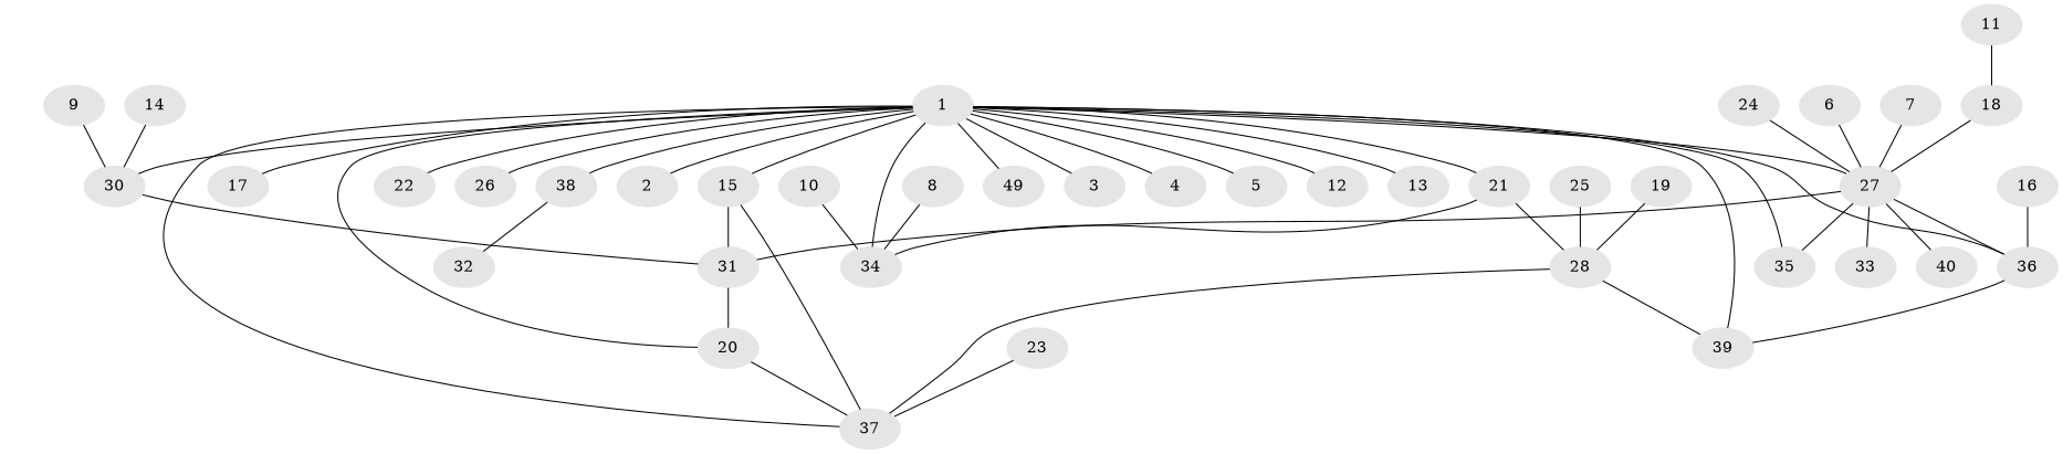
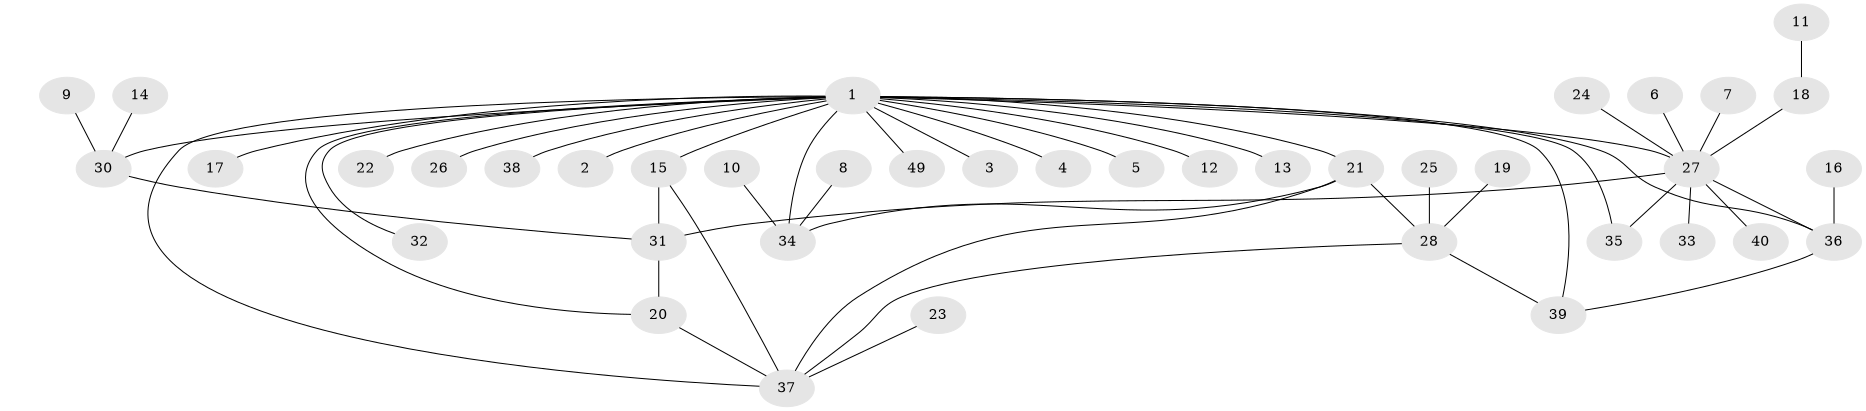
  graph {
    node [color=gray90 style=filled]
    edge [weight=1.0]
    1
    2
    3
    4
    5
    12
    13
    15
    17
    20
    21
    22
    26
    27
    30
    32
    34
    35
    36
    37
    38
    39
    n23 [label=49]
    31
    28
    33
    40
    6
    7
    8
    9
    10
    11
    18
    14
    16
    19
    23
    24
    25
    1 -- 2
    1 -- 3
    1 -- 4
    1 -- 5
    1 -- 12
    1 -- 13
    1 -- 15
    1 -- 17
    1 -- 20
    1 -- 21
    1 -- 22
    1 -- 26
    1 -- 27
    1 -- 30 [weight=2.0]
-   38 -- 32
+   1 -- 32
    1 -- 34 [weight=2.0]
    1 -- 35
    1 -- 36
    1 -- 37
    1 -- 38
    1 -- 39 [weight=2.0]
    1 -- n23 [weight=2.0]
    15 -- 37
    15 -- 31
    20 -- 37
    21 -- 34
+   21 -- 37
    21 -- 28
    27 -- 35
    27 -- 36
    27 -- 31
    27 -- 33
    27 -- 40
    30 -- 31
    36 -- 39
    31 -- 20
    28 -- 37
    28 -- 39
    6 -- 27
    7 -- 27
    8 -- 34
    9 -- 30
    10 -- 34
    11 -- 18
    18 -- 27
    14 -- 30
    16 -- 36
    19 -- 28
    23 -- 37
    24 -- 27
    25 -- 28
  }
